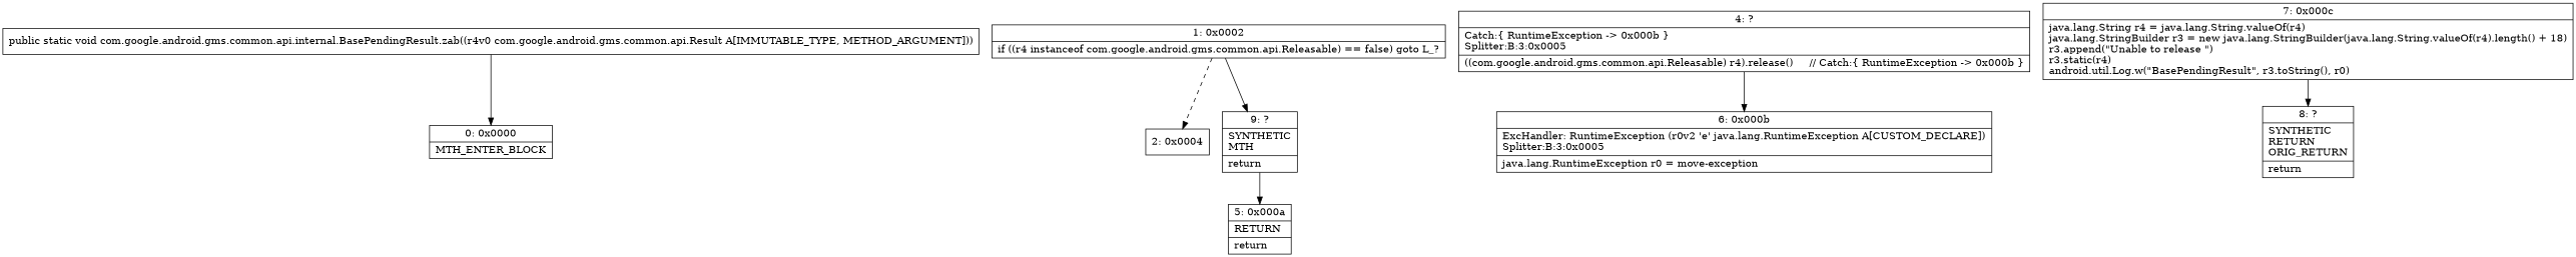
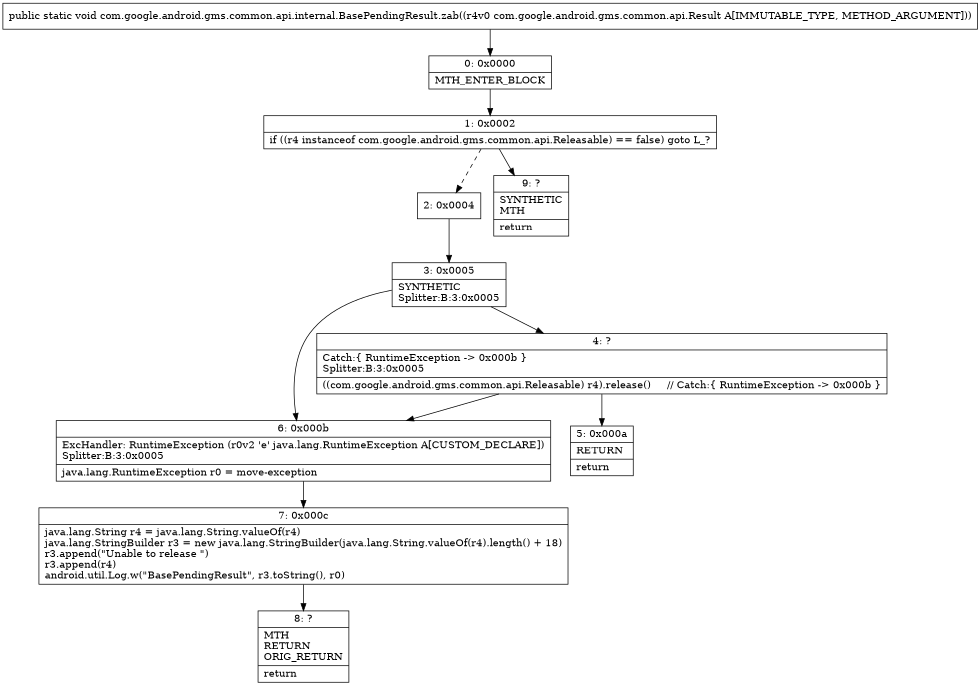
  digraph {
    node [shape=record]
    n1 [label="{0\:\ 0x0000|MTH_ENTER_BLOCK\l}"]
    n2 [label="{1\:\ 0x0002|if ((r4 instanceof com.google.android.gms.common.api.Releasable) == false) goto L_?\l}"]
    n3 [label="{2\:\ 0x0004}"]
    n4 [label="{9\:\ ?|SYNTHETIC\lMTH\l|return\l}"]
+   n5 [label="{3\:\ 0x0005|SYNTHETIC\lSplitter:B:3:0x0005\l}"]
    n6 [label="{4\:\ ?|Catch:\{ RuntimeException \-\> 0x000b \}\lSplitter:B:3:0x0005\l|((com.google.android.gms.common.api.Releasable) r4).release()     \/\/ Catch:\{ RuntimeException \-\> 0x000b \}\l}"]
    n7 [label="{6\:\ 0x000b|ExcHandler: RuntimeException (r0v2 'e' java.lang.RuntimeException A[CUSTOM_DECLARE])\lSplitter:B:3:0x0005\l|java.lang.RuntimeException r0 = move\-exception\l}"]
    n8 [label="{5\:\ 0x000a|RETURN\l|return\l}"]
-   n9 [label="{7\:\ 0x000c|java.lang.String r4 = java.lang.String.valueOf(r4)\ljava.lang.StringBuilder r3 = new java.lang.StringBuilder(java.lang.String.valueOf(r4).length() + 18)\lr3.append(\"Unable to release \")\lr3.static(r4)\landroid.util.Log.w(\"BasePendingResult\", r3.toString(), r0)\l}"]
-   n10 [label="{8\:\ ?|SYNTHETIC\lRETURN\lORIG_RETURN\l|return\l}"]
+   n9 [label="{7\:\ 0x000c|java.lang.String r4 = java.lang.String.valueOf(r4)\ljava.lang.StringBuilder r3 = new java.lang.StringBuilder(java.lang.String.valueOf(r4).length() + 18)\lr3.append(\"Unable to release \")\lr3.append(r4)\landroid.util.Log.w(\"BasePendingResult\", r3.toString(), r0)\l}"]
+   n10 [label="{8\:\ ?|MTH\lRETURN\lORIG_RETURN\l|return\l}"]
    n11 [label="{public static void com.google.android.gms.common.api.internal.BasePendingResult.zab((r4v0 com.google.android.gms.common.api.Result A[IMMUTABLE_TYPE, METHOD_ARGUMENT])) }"]
+   n1 -> n2
    n2 -> n3 [style=dashed]
    n2 -> n4
+   n3 -> n5
+   n5 -> n6
+   n5 -> n7
    n6 -> n7
-   n4 -> n8
+   n6 -> n8
+   n7 -> n9
    n9 -> n10
    n11 -> n1
  }
